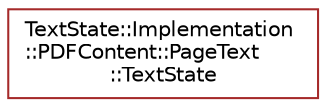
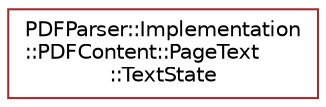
  digraph {
    rankdir=TB
-   n1 [color=brown fillcolor=white fontname=Helvetica fontsize=10 height=0.2 label="TextState::Implementation\l::PDFContent::PageText\l::TextState" shape=record style=filled width=0.4]
+   n1 [color=brown fillcolor=white fontname=Helvetica fontsize=10 height=0.2 label="PDFParser::Implementation\l::PDFContent::PageText\l::TextState" shape=record style=filled width=0.4]
  }
